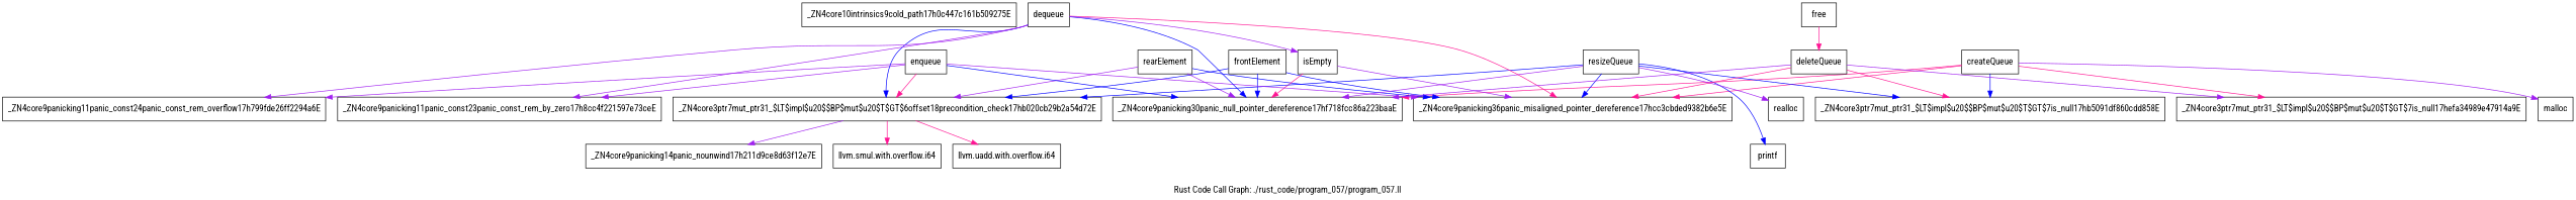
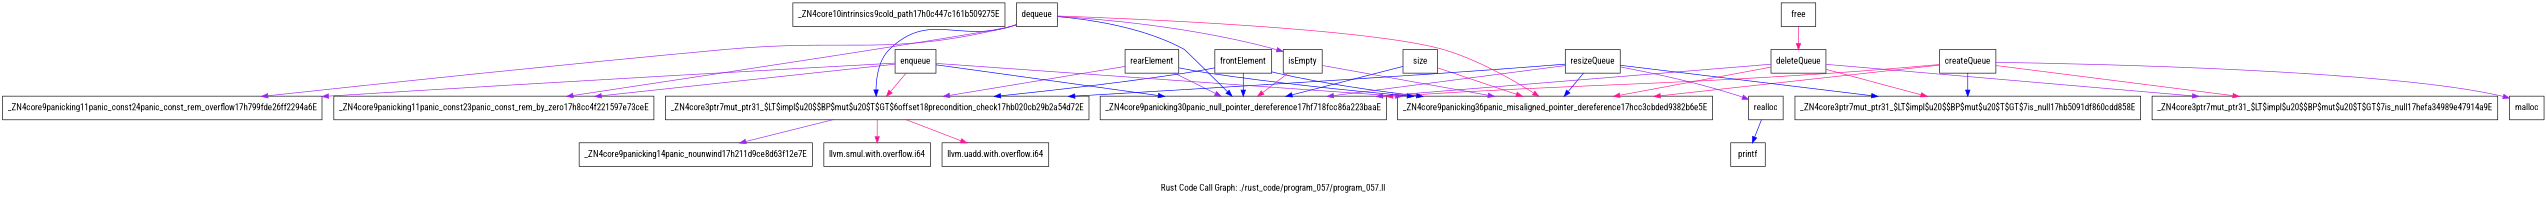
  digraph {
    fontname="Roboto Condensed"
    label="Rust Code Call Graph: ./rust_code/program_057/program_057.ll"
    node [fontname="Roboto Condensed" shape=record]
    edge [color=purple fontname="Roboto Condensed"]
    n1 [label="{_ZN4core10intrinsics9cold_path17h0c447c161b509275E}"]
    n2 [label="{_ZN4core3ptr7mut_ptr31_$LT$impl$u20$$BP$mut$u20$T$GT$6offset18precondition_check17hb020cb29b2a54d72E}"]
    n3 [label="{llvm.smul.with.overflow.i64}"]
    n4 [label="{llvm.uadd.with.overflow.i64}"]
    n5 [label="{_ZN4core9panicking14panic_nounwind17h211d9ce8d63f12e7E}"]
    n6 [label="{_ZN4core3ptr7mut_ptr31_$LT$impl$u20$$BP$mut$u20$T$GT$7is_null17hb5091df860cdd858E}"]
    n7 [label="{_ZN4core3ptr7mut_ptr31_$LT$impl$u20$$BP$mut$u20$T$GT$7is_null17hefa34989e47914a9E}"]
    n8 [label="{createQueue}"]
    n9 [label="{malloc}"]
    n10 [label="{_ZN4core9panicking36panic_misaligned_pointer_dereference17hcc3cbded9382b6e5E}"]
    n11 [label="{_ZN4core9panicking30panic_null_pointer_dereference17hf718fcc86a223baaE}"]
+   n12 [label="{size}"]
    n13 [label="{frontElement}"]
    n14 [label="{rearElement}"]
    n15 [label="{isEmpty}"]
    n16 [label="{resizeQueue}"]
    n17 [label="{printf}"]
    n18 [label="{realloc}"]
    n19 [label="{enqueue}"]
    n20 [label="{_ZN4core9panicking11panic_const24panic_const_rem_overflow17h799fde26ff2294a6E}"]
    n21 [label="{_ZN4core9panicking11panic_const23panic_const_rem_by_zero17h8cc4f221597e73ceE}"]
    n22 [label="{dequeue}"]
    n23 [label="{deleteQueue}"]
    n24 [label="{free}"]
    n2 -> n3 [color=deeppink]
    n2 -> n4 [color=deeppink]
    n2 -> n5
    n8 -> n6 [color=blue]
    n8 -> n7 [color=deeppink]
    n8 -> n9
    n8 -> n10 [color=deeppink]
    n8 -> n11 [color=deeppink]
+   n12 -> n10 [color=deeppink]
+   n12 -> n11 [color=blue]
    n13 -> n2 [color=blue]
    n13 -> n10 [color=blue]
    n13 -> n11 [color=blue]
    n14 -> n2
    n14 -> n10 [color=blue]
    n14 -> n11
    n15 -> n10
    n15 -> n11 [color=deeppink]
    n16 -> n2 [color=blue]
    n16 -> n6 [color=blue]
    n16 -> n10 [color=blue]
    n16 -> n11
-   n16 -> n17 [color=blue]
+   n18 -> n17 [color=blue]
    n16 -> n18
    n19 -> n2 [color=deeppink]
    n19 -> n10
    n19 -> n11 [color=blue]
    n19 -> n20
    n19 -> n21
    n22 -> n2 [color=blue]
    n22 -> n10 [color=deeppink]
    n22 -> n11 [color=blue]
    n22 -> n15
    n22 -> n20
    n22 -> n21
    n23 -> n6 [color=deeppink]
    n23 -> n7
    n23 -> n10 [color=deeppink]
    n23 -> n11
    n24 -> n23 [color=deeppink]
  }
